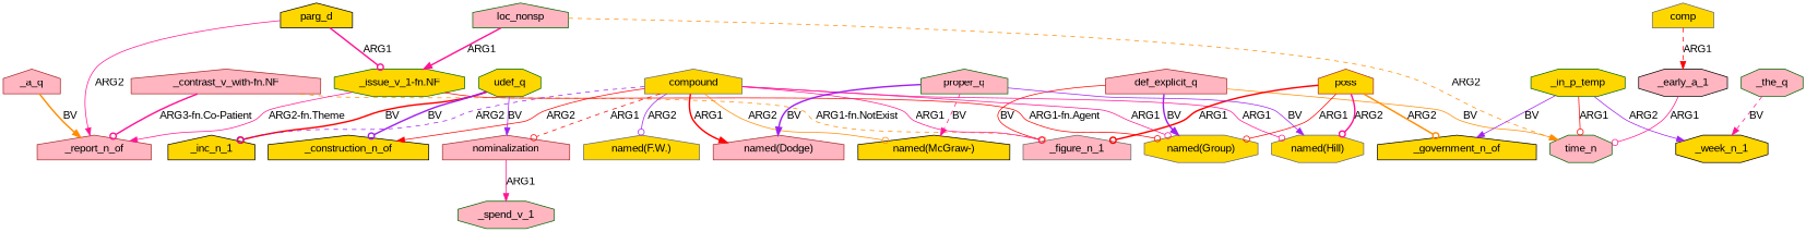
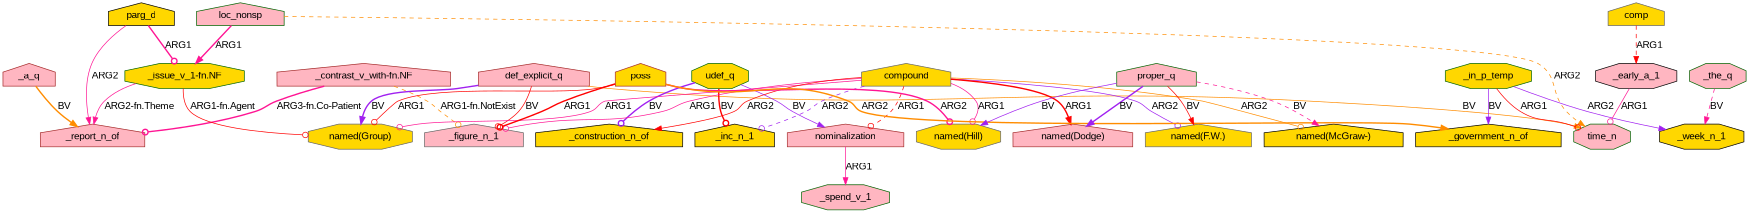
  digraph {
    fontname="Liberation Sans"
    node [color=darkgreen fillcolor=gold fontname="Liberation Sans" shape=house style=filled]
    edge [arrowhead=odot color=deeppink fontname="Liberation Sans" style=solid]
    "_contrast_v_with-fn.NF" [color=brown fillcolor=lightpink]
    _report_n_of [color=brown fillcolor=lightpink]
    _figure_n_1 [color=gray40 fillcolor=lightpink]
    _a_q [color=brown fillcolor=lightpink]
    loc_nonsp [fillcolor=lightpink]
    "_issue_v_1-fn.NF" [shape=octagon]
    time_n [fillcolor=lightpink shape=octagon]
    "named(Group)" [color=gray40 shape=octagon]
    def_explicit_q [color=brown fillcolor=lightpink]
    udef_q [shape=octagon]
    _inc_n_1 [color=black]
    nominalization [color=brown fillcolor=lightpink]
    _construction_n_of [color=black]
    _spend_v_1 [fillcolor=lightpink shape=octagon]
    compound [color=gray40]
    "named(F.W.)" [color=gray40]
    "named(McGraw-)" [color=black]
    "named(Dodge)" [color=brown fillcolor=lightpink]
    "named(Hill)" [color=gray40 shape=octagon]
    poss [color=brown]
    _government_n_of [color=black]
    _in_p_temp [shape=octagon]
    _week_n_1 [color=black shape=octagon]
    proper_q [fillcolor=lightpink]
    parg_d [color=black]
    _the_q [fillcolor=lightpink shape=octagon]
    _early_a_1 [color=black fillcolor=lightpink shape=octagon]
    comp [color=gray40]
    "_contrast_v_with-fn.NF" -> _report_n_of [label="ARG3-fn.Co-Patient" style=bold]
    "_contrast_v_with-fn.NF" -> _figure_n_1 [color=darkorange label="ARG1-fn.NotExist" style=dashed]
    _a_q -> _report_n_of [arrowhead=normal color=darkorange label=BV style=bold]
    loc_nonsp -> "_issue_v_1-fn.NF" [arrowhead=normal label=ARG1 style=bold]
    loc_nonsp -> time_n [arrowhead=normal color=darkorange label=ARG2 style=dashed]
    "_issue_v_1-fn.NF" -> _report_n_of [arrowhead=normal label="ARG2-fn.Theme"]
    "_issue_v_1-fn.NF" -> "named(Group)" [color=red label="ARG1-fn.Agent"]
    def_explicit_q -> _figure_n_1 [color=red label=BV]
    def_explicit_q -> time_n [arrowhead=normal color=darkorange label=BV]
    def_explicit_q -> "named(Group)" [arrowhead=normal color=purple label=BV style=bold]
    udef_q -> _inc_n_1 [color=red label=BV style=bold]
    udef_q -> nominalization [arrowhead=normal color=purple label=BV]
    udef_q -> _construction_n_of [color=purple label=BV style=bold]
    nominalization -> _spend_v_1 [arrowhead=normal label=ARG1]
    compound -> _figure_n_1 [label=ARG1]
    compound -> "named(Group)" [label=ARG1]
    compound -> _inc_n_1 [color=purple label=ARG2 style=dashed]
    compound -> nominalization [color=red label=ARG1 style=dashed]
    compound -> _construction_n_of [arrowhead=normal color=red label=ARG2]
    compound -> "named(F.W.)" [color=purple label=ARG2]
    compound -> "named(McGraw-)" [color=darkorange label=ARG2]
    compound -> "named(Dodge)" [arrowhead=normal color=red label=ARG1 style=bold]
    compound -> "named(Hill)" [label=ARG1]
    poss -> _figure_n_1 [color=red label=ARG1 style=bold]
    poss -> "named(Group)" [color=red label=ARG1]
    poss -> "named(Hill)" [label=ARG2 style=bold]
-   poss -> _government_n_of [color=darkorange label=ARG2 style=bold]
+   poss -> _government_n_of [arrowhead=normal color=darkorange label=ARG2 style=bold]
    _in_p_temp -> time_n [color=red label=ARG1]
    _in_p_temp -> _government_n_of [arrowhead=normal color=purple label=BV]
    _in_p_temp -> _week_n_1 [arrowhead=normal color=purple label=ARG2]
+   proper_q -> "named(F.W.)" [arrowhead=normal color=red label=BV]
    proper_q -> "named(McGraw-)" [arrowhead=normal label=BV style=dashed]
    proper_q -> "named(Dodge)" [arrowhead=normal color=purple label=BV style=bold]
    proper_q -> "named(Hill)" [arrowhead=normal color=purple label=BV]
    parg_d -> _report_n_of [arrowhead=normal label=ARG2]
    parg_d -> "_issue_v_1-fn.NF" [label=ARG1 style=bold]
    _the_q -> _week_n_1 [arrowhead=normal label=BV style=dashed]
    _early_a_1 -> time_n [label=ARG1]
    comp -> _early_a_1 [arrowhead=normal color=red label=ARG1 style=dashed]
  }
